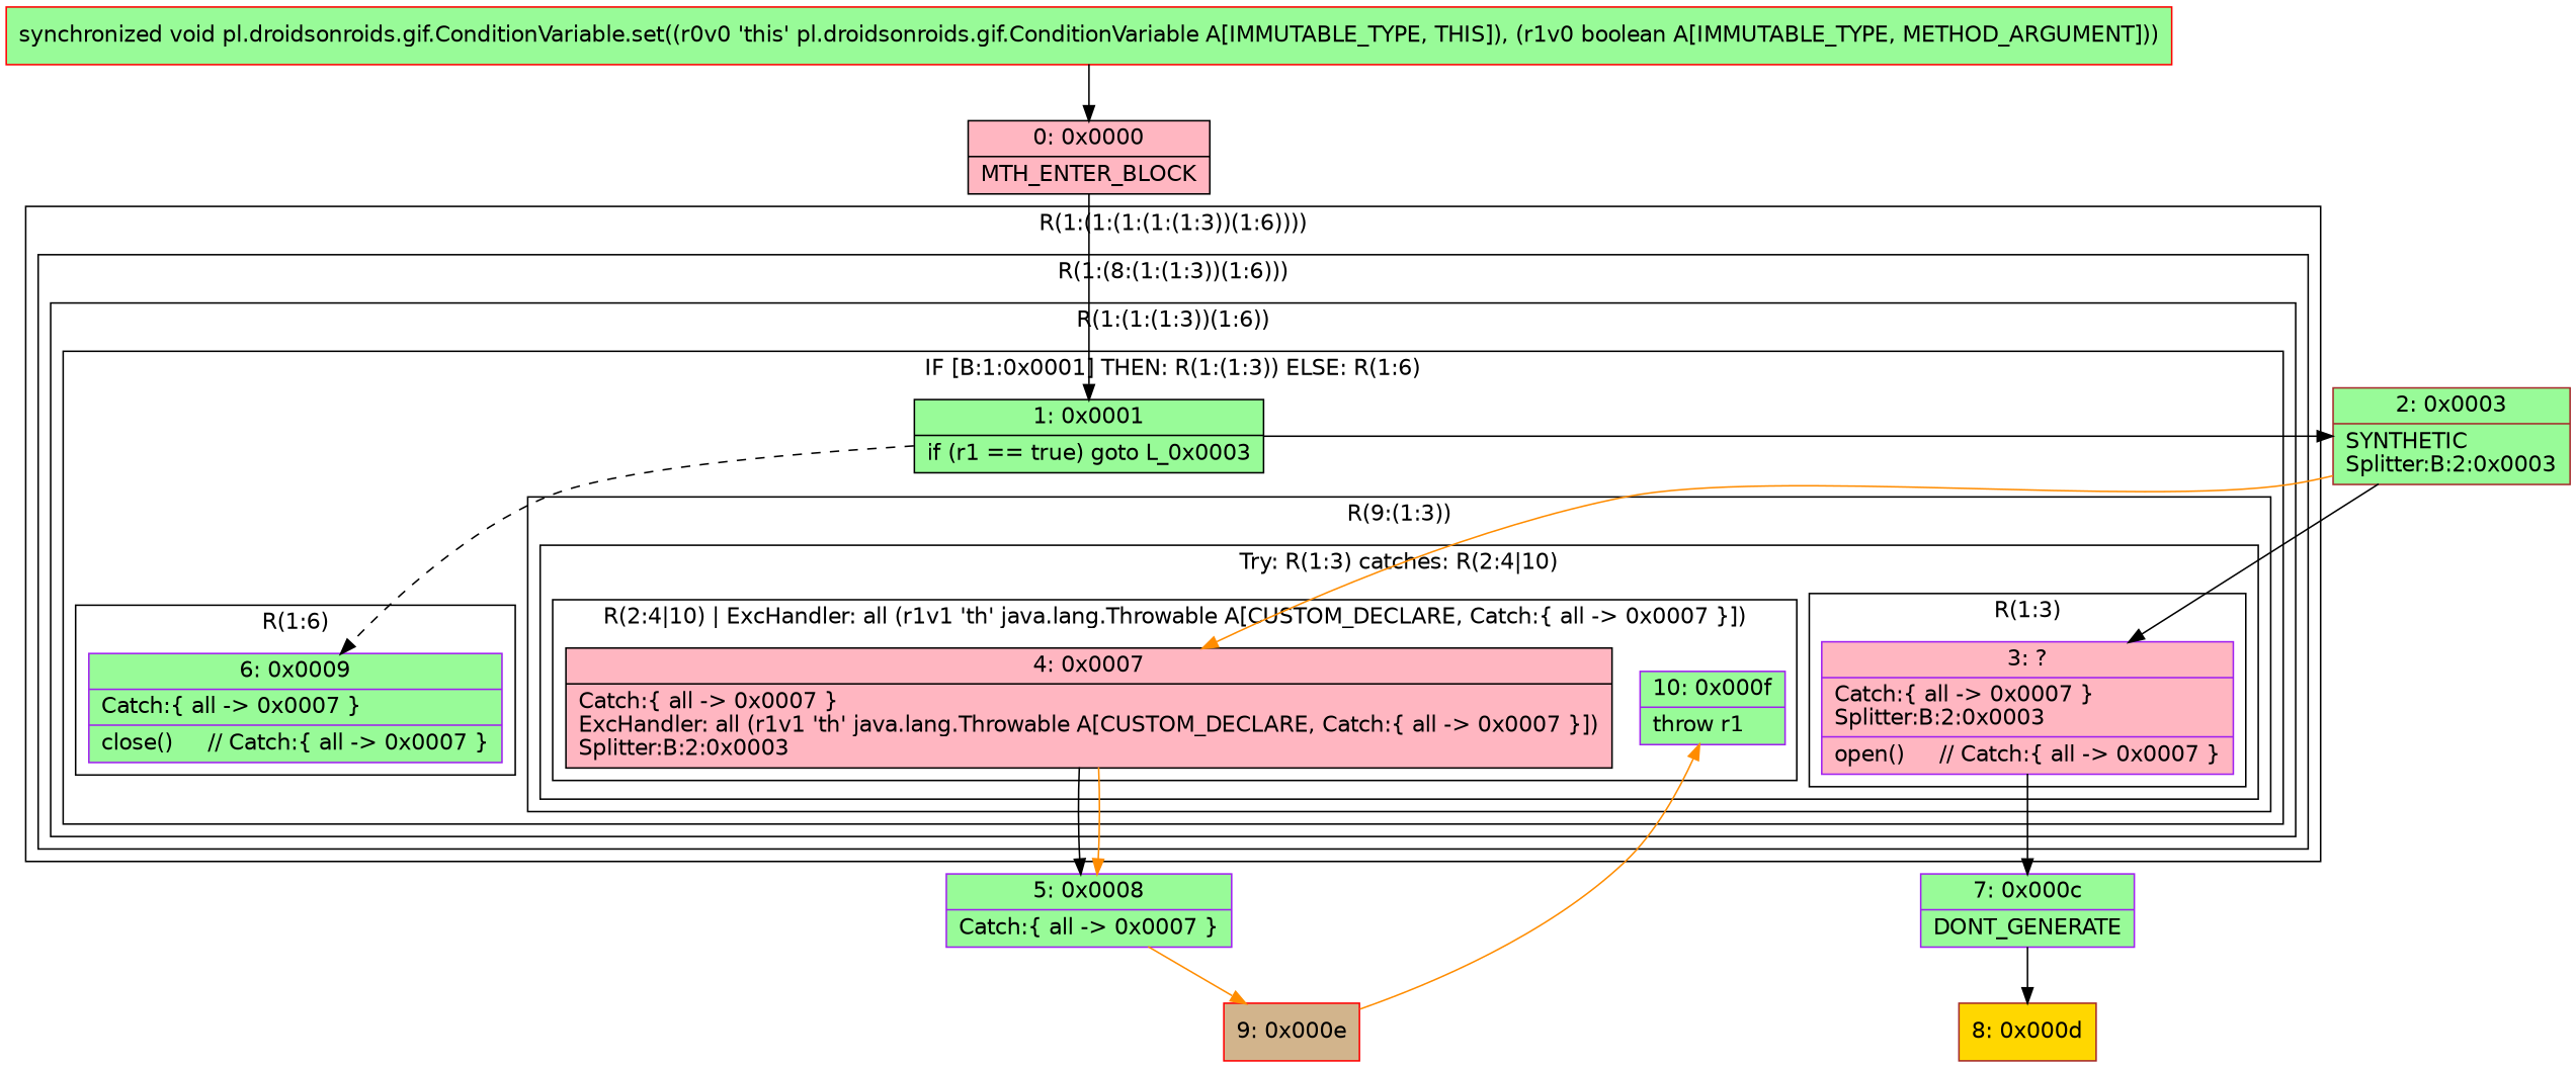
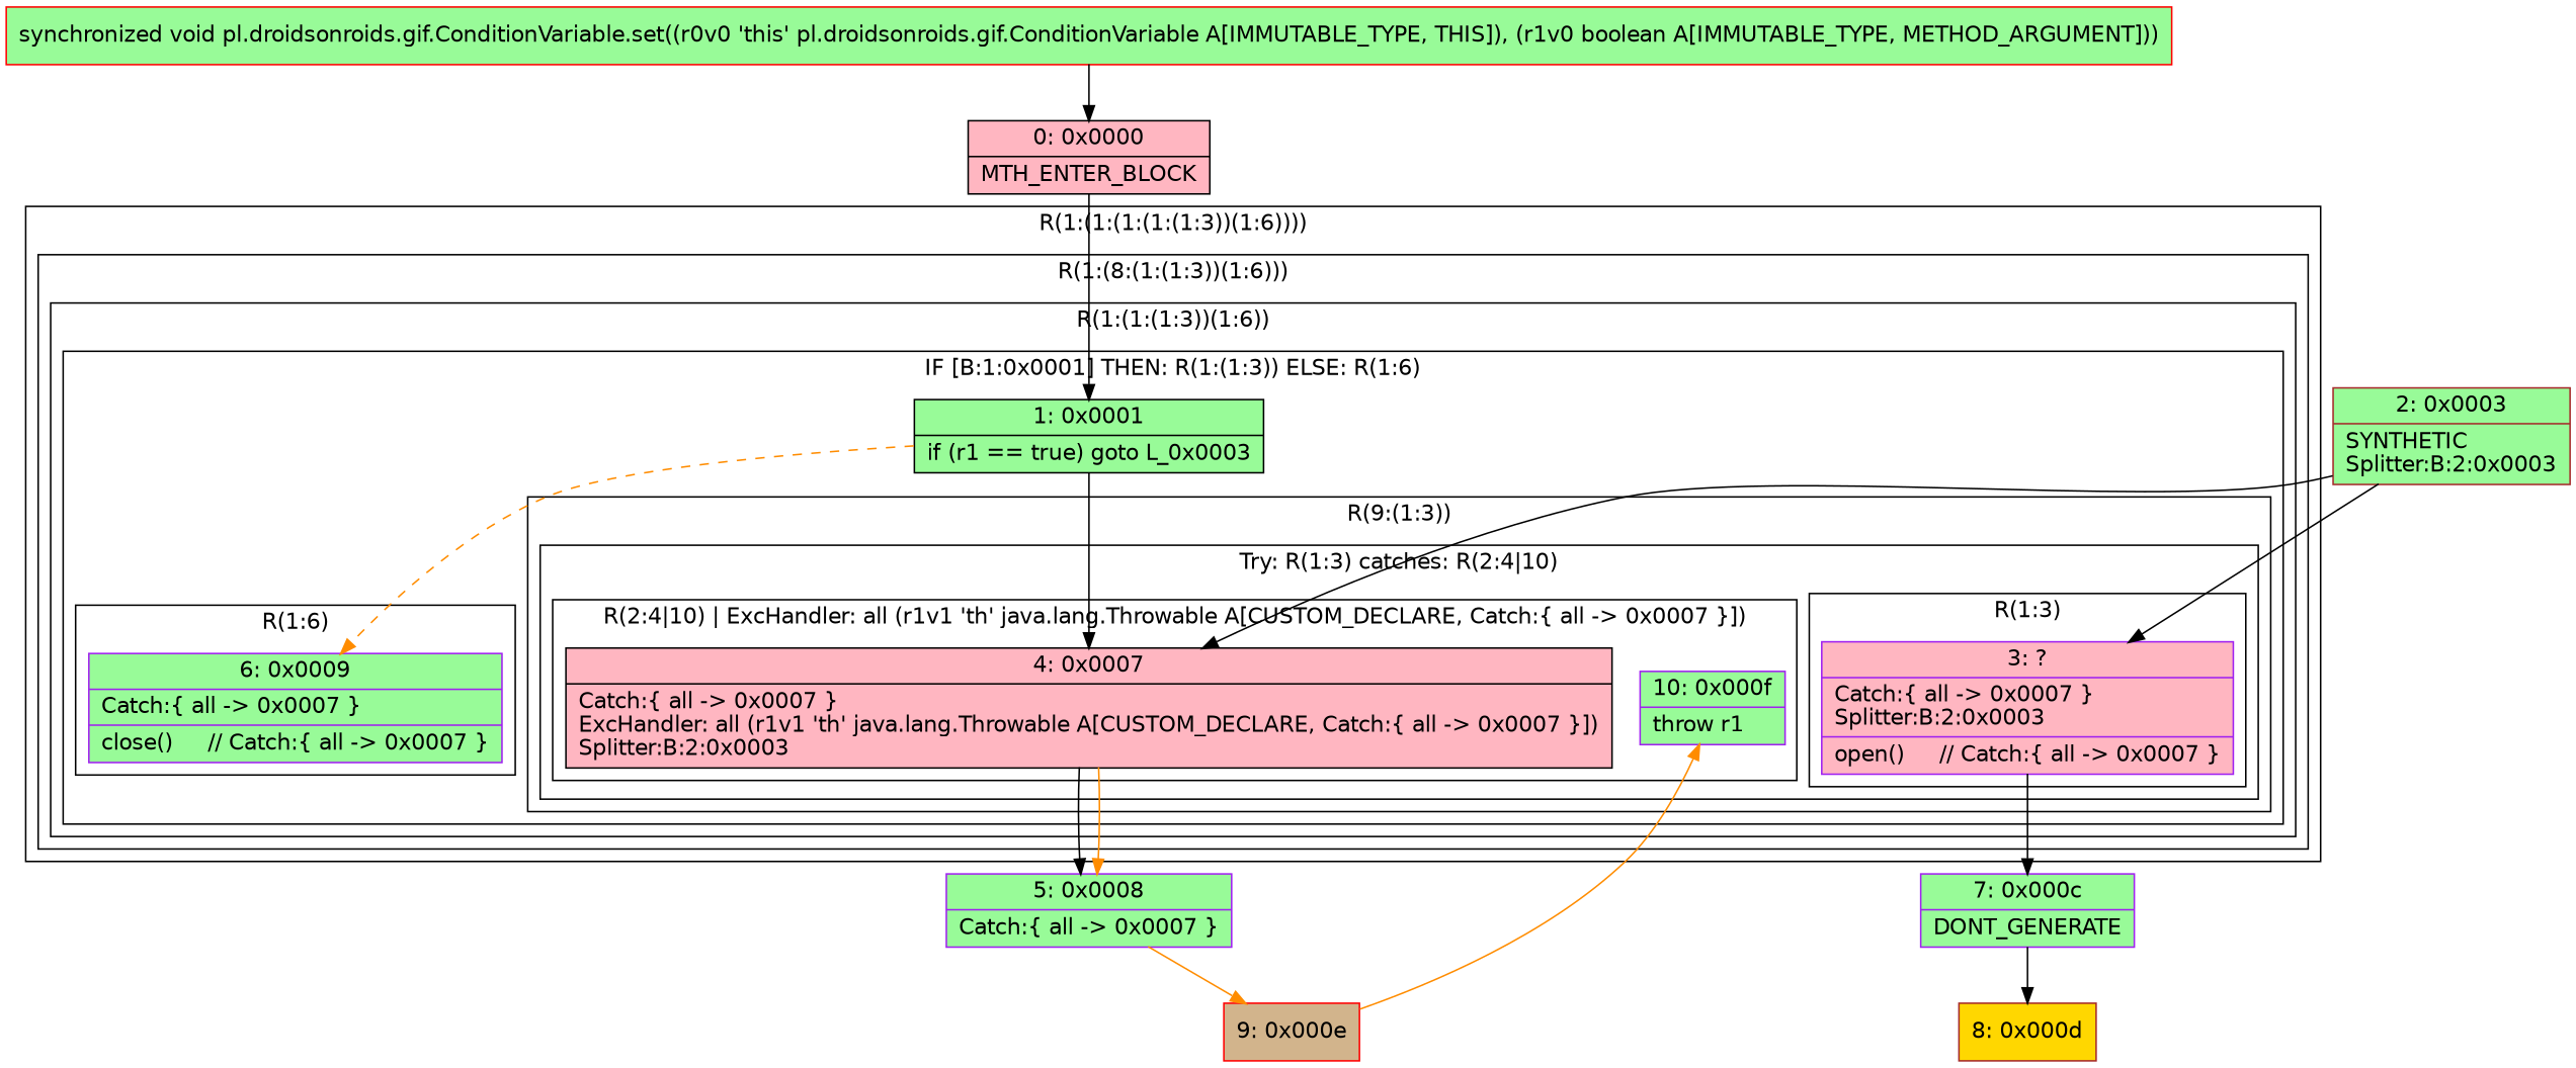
  digraph {
    fontname="DejaVu Sans"
    node [color=purple fillcolor=palegreen fontname="DejaVu Sans" shape=record style=filled]
    edge [color=black fontname="DejaVu Sans"]
    n1 [fillcolor=lightpink label="{3\:\ ?|Catch:\{ all \-\> 0x0007 \}\lSplitter:B:2:0x0003\l|open()     \/\/ Catch:\{ all \-\> 0x0007 \}\l}"]
    n2 [color=black fillcolor=lightpink label="{4\:\ 0x0007|Catch:\{ all \-\> 0x0007 \}\lExcHandler: all (r1v1 'th' java.lang.Throwable A[CUSTOM_DECLARE, Catch:\{ all \-\> 0x0007 \}])\lSplitter:B:2:0x0003\l}"]
    n3 [label="{10\:\ 0x000f|throw r1\l}"]
    n4 [label="{6\:\ 0x0009|Catch:\{ all \-\> 0x0007 \}\l|close()     \/\/ Catch:\{ all \-\> 0x0007 \}\l}"]
    n5 [color=black label="{1\:\ 0x0001|if (r1 == true) goto L_0x0003\l}"]
    n6 [label="{7\:\ 0x000c|DONT_GENERATE\l}"]
    n7 [label="{5\:\ 0x0008|Catch:\{ all \-\> 0x0007 \}\l}"]
    n8 [color=brown label="{2\:\ 0x0003|SYNTHETIC\lSplitter:B:2:0x0003\l}"]
    n9 [color=brown fillcolor=gold label="{8\:\ 0x000d}"]
    n10 [color=red fillcolor=tan label="{9\:\ 0x000e}"]
    n11 [color=black fillcolor=lightpink label="{0\:\ 0x0000|MTH_ENTER_BLOCK\l}"]
    n12 [color=red label="{synchronized void pl.droidsonroids.gif.ConditionVariable.set((r0v0 'this' pl.droidsonroids.gif.ConditionVariable A[IMMUTABLE_TYPE, THIS]), (r1v0 boolean A[IMMUTABLE_TYPE, METHOD_ARGUMENT])) }"]
    subgraph cluster_1 {
      label="R(1:(1:(1:(1:(1:3))(1:6))))"
      subgraph cluster_2 {
        label="R(1:(8:(1:(1:3))(1:6)))"
        subgraph cluster_3 {
          label="R(1:(1:(1:3))(1:6))"
          subgraph cluster_4 {
            label="IF [B:1:0x0001] THEN: R(1:(1:3)) ELSE: R(1:6)"
            n5
            subgraph cluster_5 {
              label="R(9:(1:3))"
              subgraph cluster_6 {
                label="Try: R(1:3) catches: R(2:4|10)"
                subgraph cluster_7 {
                  label="R(1:3)"
                  n1
                }
                subgraph cluster_8 {
                  label="R(2:4|10) | ExcHandler: all (r1v1 'th' java.lang.Throwable A[CUSTOM_DECLARE, Catch:\{ all \-\> 0x0007 \}])\l"
                  n2
                  n3
                }
              }
            }
            subgraph cluster_9 {
              label="R(1:6)"
              n4
            }
          }
        }
      }
    }
    subgraph cluster_10 {
      label="R(2:4|10) | ExcHandler: all (r1v1 'th' java.lang.Throwable A[CUSTOM_DECLARE, Catch:\{ all \-\> 0x0007 \}])\l"
    }
    n1 -> n6
    n2 -> n7
    n2 -> n7 [color=darkorange]
-   n5 -> n4 [style=dashed]
-   n5 -> n8
+   n5 -> n4 [color=darkorange style=dashed]
+   n5 -> n2
    n6 -> n9
    n7 -> n10 [color=darkorange]
    n8 -> n1
-   n8 -> n2 [color=darkorange]
+   n8 -> n2
    n10 -> n3 [color=darkorange]
    n11 -> n5
    n12 -> n11
  }
